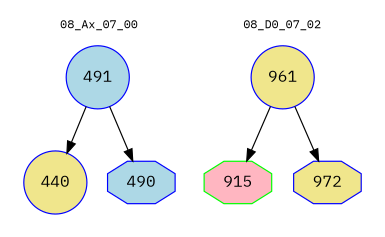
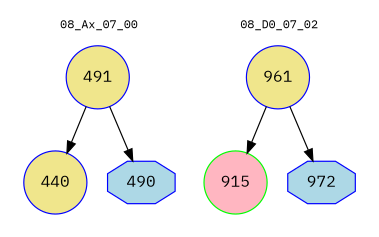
  digraph {
    fontname="IBM Plex Mono"
    node [color=blue fillcolor=khaki fontname="IBM Plex Mono" shape=circle style=filled]
    edge [color=black fontname="IBM Plex Mono"]
-   n1 [fillcolor=lightblue label=491]
+   n1 [label=491]
    n2 [label=440]
    n3 [fillcolor=lightblue label=490 shape=octagon]
    n4 [label=961]
-   n5 [color=green fillcolor=lightpink label=915 shape=octagon]
-   n6 [label=972 shape=octagon]
+   n5 [color=green fillcolor=lightpink label=915]
+   n6 [fillcolor=lightblue label=972 shape=octagon]
    subgraph cluster_1 {
      color=white
      fontsize=10
      label="08_Ax_07_00"
      n1
      n2
      n3
    }
    subgraph cluster_2 {
      color=white
      fontsize=10
      label="08_D0_07_02"
      n4
      n5
      n6
    }
    n1 -> n2
    n1 -> n3
    n4 -> n5
    n4 -> n6
  }
